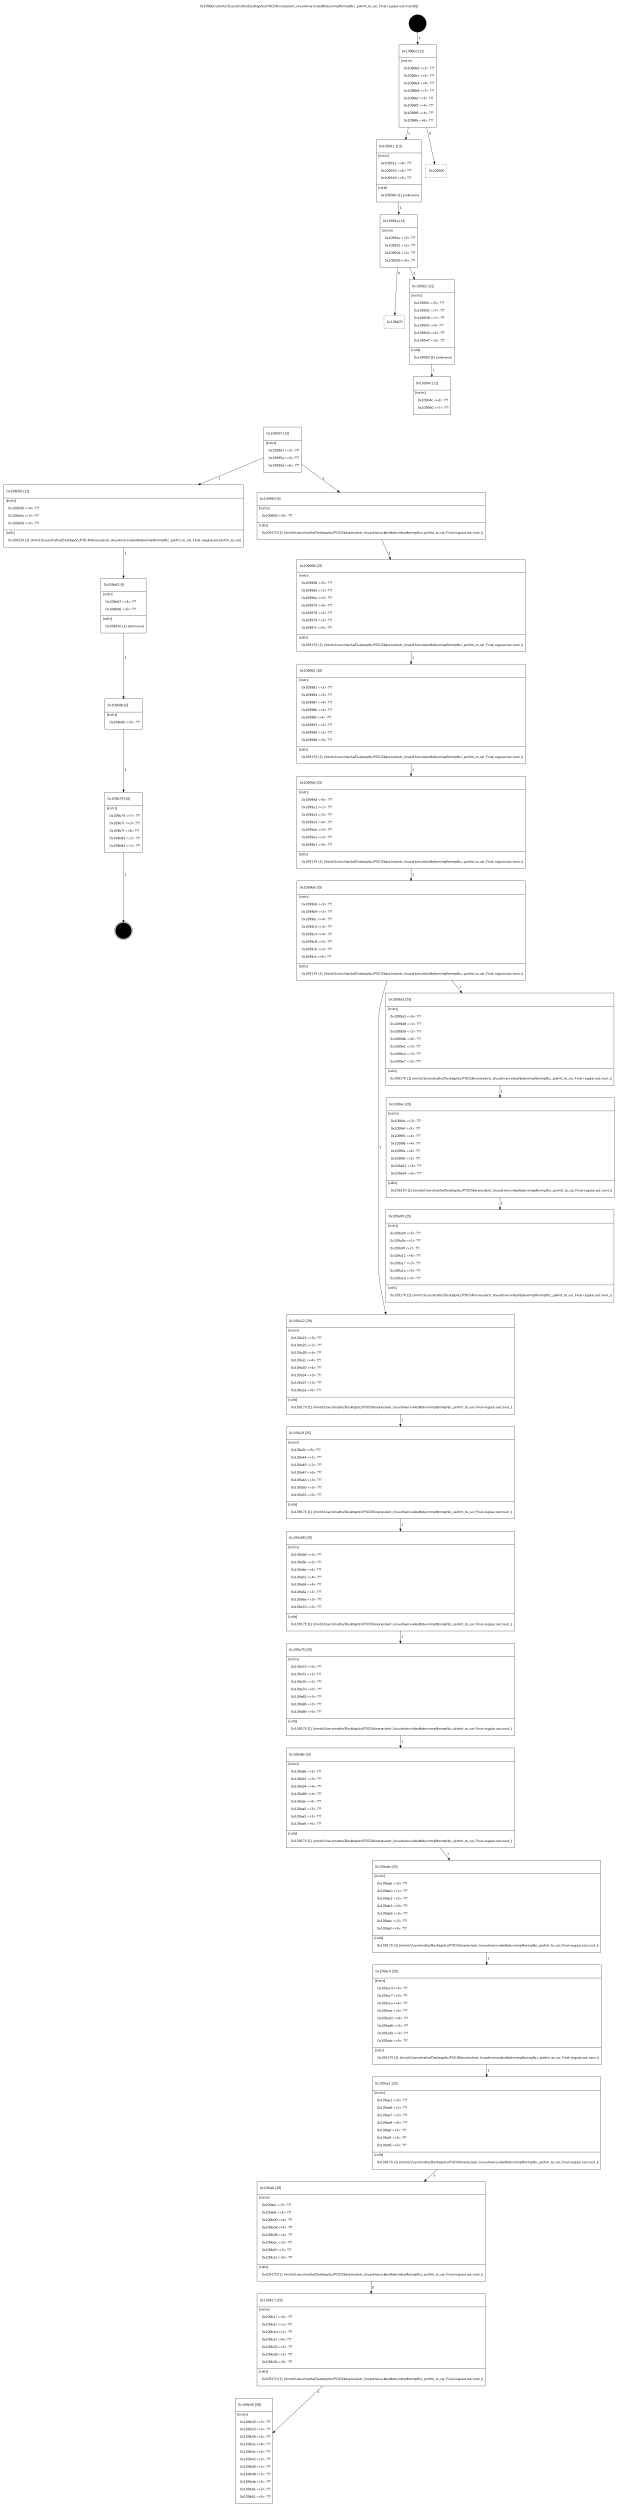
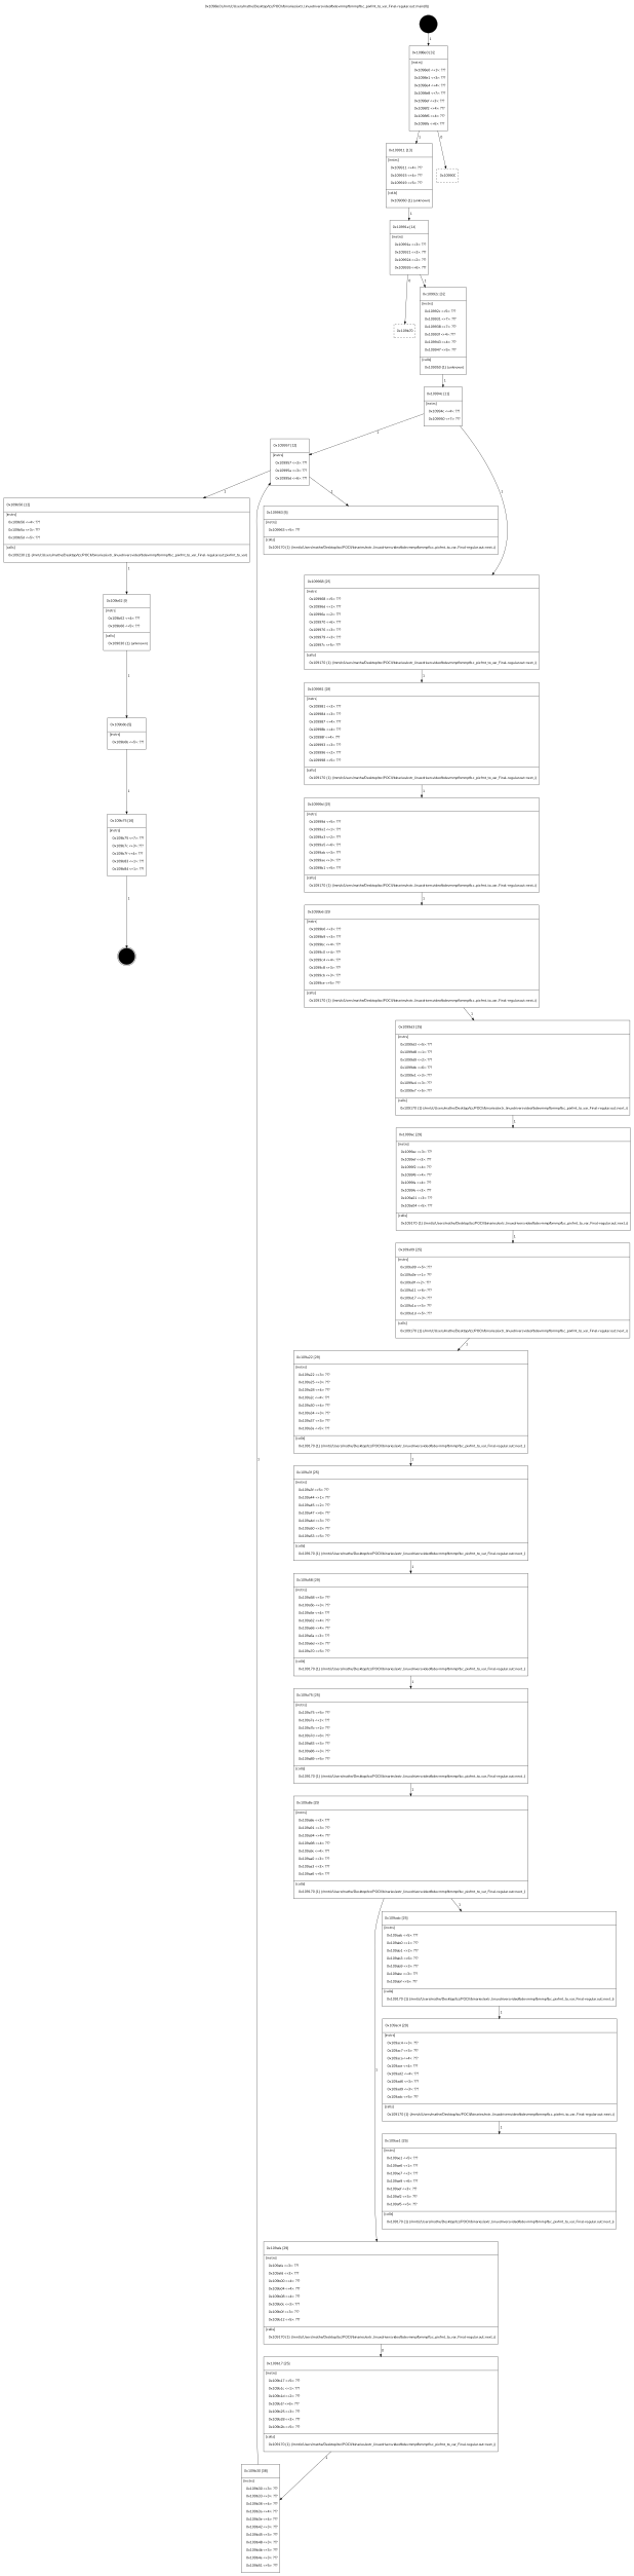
  digraph {
    fontname=Nunito
    label="0x1098e0 (/mnt/c/Users/mathe/Desktop/tcc/POCII/binaries/extr_linuxdriversvideofbdevmmpfbmmpfb.c_pixfmt_to_var_Final-regular.out::main(0))"
    labelloc=t
    node [fontname=Nunito shape=record]
    edge [fontname=Nunito]
    Entry [fillcolor=black height=0.3 shape=circle style=filled width=0.3]
    n2 [label="{\n     0x1098e0 [32]\l\n     | [instrs]\l\n     &nbsp;&nbsp;0x1098e0 \<+1\>: ???\l\n     &nbsp;&nbsp;0x1098e1 \<+3\>: ???\l\n     &nbsp;&nbsp;0x1098e4 \<+4\>: ???\l\n     &nbsp;&nbsp;0x1098e8 \<+7\>: ???\l\n     &nbsp;&nbsp;0x1098ef \<+3\>: ???\l\n     &nbsp;&nbsp;0x1098f2 \<+4\>: ???\l\n     &nbsp;&nbsp;0x1098f6 \<+4\>: ???\l\n     &nbsp;&nbsp;0x1098fa \<+6\>: ???\l\n  }"]
    n3 [label="{\n     0x109911 [13]\l\n     | [instrs]\l\n     &nbsp;&nbsp;0x109911 \<+4\>: ???\l\n     &nbsp;&nbsp;0x109915 \<+4\>: ???\l\n     &nbsp;&nbsp;0x109919 \<+5\>: ???\l\n     | [calls]\l\n     &nbsp;&nbsp;0x109060 \{1\} (unknown)\l\n  }"]
    n4 [label="{\n     0x109900\l\n  }" style=dashed]
    n5 [label="{\n     0x10991e [14]\l\n     | [instrs]\l\n     &nbsp;&nbsp;0x10991e \<+3\>: ???\l\n     &nbsp;&nbsp;0x109921 \<+3\>: ???\l\n     &nbsp;&nbsp;0x109924 \<+2\>: ???\l\n     &nbsp;&nbsp;0x109926 \<+6\>: ???\l\n  }"]
    n6 [label="{\n     0x109b70\l\n  }" style=dashed]
    n7 [label="{\n     0x10992c [32]\l\n     | [instrs]\l\n     &nbsp;&nbsp;0x10992c \<+5\>: ???\l\n     &nbsp;&nbsp;0x109931 \<+7\>: ???\l\n     &nbsp;&nbsp;0x109938 \<+7\>: ???\l\n     &nbsp;&nbsp;0x10993f \<+4\>: ???\l\n     &nbsp;&nbsp;0x109943 \<+4\>: ???\l\n     &nbsp;&nbsp;0x109947 \<+5\>: ???\l\n     | [calls]\l\n     &nbsp;&nbsp;0x109050 \{1\} (unknown)\l\n  }"]
    n8 [label="{\n     0x10994c [11]\l\n     | [instrs]\l\n     &nbsp;&nbsp;0x10994c \<+4\>: ???\l\n     &nbsp;&nbsp;0x109950 \<+7\>: ???\l\n  }"]
    n9 [label="{\n     0x109957 [12]\l\n     | [instrs]\l\n     &nbsp;&nbsp;0x109957 \<+3\>: ???\l\n     &nbsp;&nbsp;0x10995a \<+3\>: ???\l\n     &nbsp;&nbsp;0x10995d \<+6\>: ???\l\n  }"]
    Exit [fillcolor=black height=0.3 peripheries=2 shape=circle style=filled width=0.3]
    n11 [label="{\n     0x109b56 [12]\l\n     | [instrs]\l\n     &nbsp;&nbsp;0x109b56 \<+4\>: ???\l\n     &nbsp;&nbsp;0x109b5a \<+3\>: ???\l\n     &nbsp;&nbsp;0x109b5d \<+5\>: ???\l\n     | [calls]\l\n     &nbsp;&nbsp;0x109230 \{1\} (/mnt/c/Users/mathe/Desktop/tcc/POCII/binaries/extr_linuxdriversvideofbdevmmpfbmmpfb.c_pixfmt_to_var_Final-regular.out::pixfmt_to_var)\l\n  }"]
    n12 [label="{\n     0x109963 [5]\l\n     | [instrs]\l\n     &nbsp;&nbsp;0x109963 \<+5\>: ???\l\n     | [calls]\l\n     &nbsp;&nbsp;0x109170 \{1\} (/mnt/c/Users/mathe/Desktop/tcc/POCII/binaries/extr_linuxdriversvideofbdevmmpfbmmpfb.c_pixfmt_to_var_Final-regular.out::next_i)\l\n  }"]
    n13 [label="{\n     0x109b62 [9]\l\n     | [instrs]\l\n     &nbsp;&nbsp;0x109b62 \<+4\>: ???\l\n     &nbsp;&nbsp;0x109b66 \<+5\>: ???\l\n     | [calls]\l\n     &nbsp;&nbsp;0x109030 \{1\} (unknown)\l\n  }"]
    n14 [label="{\n     0x109968 [25]\l\n     | [instrs]\l\n     &nbsp;&nbsp;0x109968 \<+5\>: ???\l\n     &nbsp;&nbsp;0x10996d \<+1\>: ???\l\n     &nbsp;&nbsp;0x10996e \<+2\>: ???\l\n     &nbsp;&nbsp;0x109970 \<+6\>: ???\l\n     &nbsp;&nbsp;0x109976 \<+3\>: ???\l\n     &nbsp;&nbsp;0x109979 \<+3\>: ???\l\n     &nbsp;&nbsp;0x10997c \<+5\>: ???\l\n     | [calls]\l\n     &nbsp;&nbsp;0x109170 \{1\} (/mnt/c/Users/mathe/Desktop/tcc/POCII/binaries/extr_linuxdriversvideofbdevmmpfbmmpfb.c_pixfmt_to_var_Final-regular.out::next_i)\l\n  }"]
    n15 [label="{\n     0x109b6b [5]\l\n     | [instrs]\l\n     &nbsp;&nbsp;0x109b6b \<+5\>: ???\l\n  }"]
    n16 [label="{\n     0x109981 [28]\l\n     | [instrs]\l\n     &nbsp;&nbsp;0x109981 \<+3\>: ???\l\n     &nbsp;&nbsp;0x109984 \<+3\>: ???\l\n     &nbsp;&nbsp;0x109987 \<+4\>: ???\l\n     &nbsp;&nbsp;0x10998b \<+4\>: ???\l\n     &nbsp;&nbsp;0x10998f \<+4\>: ???\l\n     &nbsp;&nbsp;0x109993 \<+3\>: ???\l\n     &nbsp;&nbsp;0x109996 \<+2\>: ???\l\n     &nbsp;&nbsp;0x109998 \<+5\>: ???\l\n     | [calls]\l\n     &nbsp;&nbsp;0x109170 \{1\} (/mnt/c/Users/mathe/Desktop/tcc/POCII/binaries/extr_linuxdriversvideofbdevmmpfbmmpfb.c_pixfmt_to_var_Final-regular.out::next_i)\l\n  }"]
    n17 [label="{\n     0x10999d [25]\l\n     | [instrs]\l\n     &nbsp;&nbsp;0x10999d \<+5\>: ???\l\n     &nbsp;&nbsp;0x1099a2 \<+1\>: ???\l\n     &nbsp;&nbsp;0x1099a3 \<+2\>: ???\l\n     &nbsp;&nbsp;0x1099a5 \<+6\>: ???\l\n     &nbsp;&nbsp;0x1099ab \<+3\>: ???\l\n     &nbsp;&nbsp;0x1099ae \<+3\>: ???\l\n     &nbsp;&nbsp;0x1099b1 \<+5\>: ???\l\n     | [calls]\l\n     &nbsp;&nbsp;0x109170 \{1\} (/mnt/c/Users/mathe/Desktop/tcc/POCII/binaries/extr_linuxdriversvideofbdevmmpfbmmpfb.c_pixfmt_to_var_Final-regular.out::next_i)\l\n  }"]
    n18 [label="{\n     0x1099b6 [29]\l\n     | [instrs]\l\n     &nbsp;&nbsp;0x1099b6 \<+3\>: ???\l\n     &nbsp;&nbsp;0x1099b9 \<+3\>: ???\l\n     &nbsp;&nbsp;0x1099bc \<+4\>: ???\l\n     &nbsp;&nbsp;0x1099c0 \<+4\>: ???\l\n     &nbsp;&nbsp;0x1099c4 \<+4\>: ???\l\n     &nbsp;&nbsp;0x1099c8 \<+3\>: ???\l\n     &nbsp;&nbsp;0x1099cb \<+3\>: ???\l\n     &nbsp;&nbsp;0x1099ce \<+5\>: ???\l\n     | [calls]\l\n     &nbsp;&nbsp;0x109170 \{1\} (/mnt/c/Users/mathe/Desktop/tcc/POCII/binaries/extr_linuxdriversvideofbdevmmpfbmmpfb.c_pixfmt_to_var_Final-regular.out::next_i)\l\n  }"]
    n19 [label="{\n     0x1099d3 [25]\l\n     | [instrs]\l\n     &nbsp;&nbsp;0x1099d3 \<+5\>: ???\l\n     &nbsp;&nbsp;0x1099d8 \<+1\>: ???\l\n     &nbsp;&nbsp;0x1099d9 \<+2\>: ???\l\n     &nbsp;&nbsp;0x1099db \<+6\>: ???\l\n     &nbsp;&nbsp;0x1099e1 \<+3\>: ???\l\n     &nbsp;&nbsp;0x1099e4 \<+3\>: ???\l\n     &nbsp;&nbsp;0x1099e7 \<+5\>: ???\l\n     | [calls]\l\n     &nbsp;&nbsp;0x109170 \{1\} (/mnt/c/Users/mathe/Desktop/tcc/POCII/binaries/extr_linuxdriversvideofbdevmmpfbmmpfb.c_pixfmt_to_var_Final-regular.out::next_i)\l\n  }"]
    n20 [label="{\n     0x1099ec [29]\l\n     | [instrs]\l\n     &nbsp;&nbsp;0x1099ec \<+3\>: ???\l\n     &nbsp;&nbsp;0x1099ef \<+3\>: ???\l\n     &nbsp;&nbsp;0x1099f2 \<+4\>: ???\l\n     &nbsp;&nbsp;0x1099f6 \<+4\>: ???\l\n     &nbsp;&nbsp;0x1099fa \<+4\>: ???\l\n     &nbsp;&nbsp;0x1099fe \<+3\>: ???\l\n     &nbsp;&nbsp;0x109a01 \<+3\>: ???\l\n     &nbsp;&nbsp;0x109a04 \<+5\>: ???\l\n     | [calls]\l\n     &nbsp;&nbsp;0x109170 \{1\} (/mnt/c/Users/mathe/Desktop/tcc/POCII/binaries/extr_linuxdriversvideofbdevmmpfbmmpfb.c_pixfmt_to_var_Final-regular.out::next_i)\l\n  }"]
    n21 [label="{\n     0x109a09 [25]\l\n     | [instrs]\l\n     &nbsp;&nbsp;0x109a09 \<+5\>: ???\l\n     &nbsp;&nbsp;0x109a0e \<+1\>: ???\l\n     &nbsp;&nbsp;0x109a0f \<+2\>: ???\l\n     &nbsp;&nbsp;0x109a11 \<+6\>: ???\l\n     &nbsp;&nbsp;0x109a17 \<+3\>: ???\l\n     &nbsp;&nbsp;0x109a1a \<+3\>: ???\l\n     &nbsp;&nbsp;0x109a1d \<+5\>: ???\l\n     | [calls]\l\n     &nbsp;&nbsp;0x109170 \{1\} (/mnt/c/Users/mathe/Desktop/tcc/POCII/binaries/extr_linuxdriversvideofbdevmmpfbmmpfb.c_pixfmt_to_var_Final-regular.out::next_i)\l\n  }"]
    n22 [label="{\n     0x109a22 [29]\l\n     | [instrs]\l\n     &nbsp;&nbsp;0x109a22 \<+3\>: ???\l\n     &nbsp;&nbsp;0x109a25 \<+3\>: ???\l\n     &nbsp;&nbsp;0x109a28 \<+4\>: ???\l\n     &nbsp;&nbsp;0x109a2c \<+4\>: ???\l\n     &nbsp;&nbsp;0x109a30 \<+4\>: ???\l\n     &nbsp;&nbsp;0x109a34 \<+3\>: ???\l\n     &nbsp;&nbsp;0x109a37 \<+3\>: ???\l\n     &nbsp;&nbsp;0x109a3a \<+5\>: ???\l\n     | [calls]\l\n     &nbsp;&nbsp;0x109170 \{1\} (/mnt/c/Users/mathe/Desktop/tcc/POCII/binaries/extr_linuxdriversvideofbdevmmpfbmmpfb.c_pixfmt_to_var_Final-regular.out::next_i)\l\n  }"]
    n23 [label="{\n     0x109a3f [25]\l\n     | [instrs]\l\n     &nbsp;&nbsp;0x109a3f \<+5\>: ???\l\n     &nbsp;&nbsp;0x109a44 \<+1\>: ???\l\n     &nbsp;&nbsp;0x109a45 \<+2\>: ???\l\n     &nbsp;&nbsp;0x109a47 \<+6\>: ???\l\n     &nbsp;&nbsp;0x109a4d \<+3\>: ???\l\n     &nbsp;&nbsp;0x109a50 \<+3\>: ???\l\n     &nbsp;&nbsp;0x109a53 \<+5\>: ???\l\n     | [calls]\l\n     &nbsp;&nbsp;0x109170 \{1\} (/mnt/c/Users/mathe/Desktop/tcc/POCII/binaries/extr_linuxdriversvideofbdevmmpfbmmpfb.c_pixfmt_to_var_Final-regular.out::next_i)\l\n  }"]
    n24 [label="{\n     0x109a58 [29]\l\n     | [instrs]\l\n     &nbsp;&nbsp;0x109a58 \<+3\>: ???\l\n     &nbsp;&nbsp;0x109a5b \<+3\>: ???\l\n     &nbsp;&nbsp;0x109a5e \<+4\>: ???\l\n     &nbsp;&nbsp;0x109a62 \<+4\>: ???\l\n     &nbsp;&nbsp;0x109a66 \<+4\>: ???\l\n     &nbsp;&nbsp;0x109a6a \<+3\>: ???\l\n     &nbsp;&nbsp;0x109a6d \<+3\>: ???\l\n     &nbsp;&nbsp;0x109a70 \<+5\>: ???\l\n     | [calls]\l\n     &nbsp;&nbsp;0x109170 \{1\} (/mnt/c/Users/mathe/Desktop/tcc/POCII/binaries/extr_linuxdriversvideofbdevmmpfbmmpfb.c_pixfmt_to_var_Final-regular.out::next_i)\l\n  }"]
    n25 [label="{\n     0x109a75 [25]\l\n     | [instrs]\l\n     &nbsp;&nbsp;0x109a75 \<+5\>: ???\l\n     &nbsp;&nbsp;0x109a7a \<+1\>: ???\l\n     &nbsp;&nbsp;0x109a7b \<+2\>: ???\l\n     &nbsp;&nbsp;0x109a7d \<+6\>: ???\l\n     &nbsp;&nbsp;0x109a83 \<+3\>: ???\l\n     &nbsp;&nbsp;0x109a86 \<+3\>: ???\l\n     &nbsp;&nbsp;0x109a89 \<+5\>: ???\l\n     | [calls]\l\n     &nbsp;&nbsp;0x109170 \{1\} (/mnt/c/Users/mathe/Desktop/tcc/POCII/binaries/extr_linuxdriversvideofbdevmmpfbmmpfb.c_pixfmt_to_var_Final-regular.out::next_i)\l\n  }"]
    n26 [label="{\n     0x109a8e [29]\l\n     | [instrs]\l\n     &nbsp;&nbsp;0x109a8e \<+3\>: ???\l\n     &nbsp;&nbsp;0x109a91 \<+3\>: ???\l\n     &nbsp;&nbsp;0x109a94 \<+4\>: ???\l\n     &nbsp;&nbsp;0x109a98 \<+4\>: ???\l\n     &nbsp;&nbsp;0x109a9c \<+4\>: ???\l\n     &nbsp;&nbsp;0x109aa0 \<+3\>: ???\l\n     &nbsp;&nbsp;0x109aa3 \<+3\>: ???\l\n     &nbsp;&nbsp;0x109aa6 \<+5\>: ???\l\n     | [calls]\l\n     &nbsp;&nbsp;0x109170 \{1\} (/mnt/c/Users/mathe/Desktop/tcc/POCII/binaries/extr_linuxdriversvideofbdevmmpfbmmpfb.c_pixfmt_to_var_Final-regular.out::next_i)\l\n  }"]
    n27 [label="{\n     0x109aab [25]\l\n     | [instrs]\l\n     &nbsp;&nbsp;0x109aab \<+5\>: ???\l\n     &nbsp;&nbsp;0x109ab0 \<+1\>: ???\l\n     &nbsp;&nbsp;0x109ab1 \<+2\>: ???\l\n     &nbsp;&nbsp;0x109ab3 \<+6\>: ???\l\n     &nbsp;&nbsp;0x109ab9 \<+3\>: ???\l\n     &nbsp;&nbsp;0x109abc \<+3\>: ???\l\n     &nbsp;&nbsp;0x109abf \<+5\>: ???\l\n     | [calls]\l\n     &nbsp;&nbsp;0x109170 \{1\} (/mnt/c/Users/mathe/Desktop/tcc/POCII/binaries/extr_linuxdriversvideofbdevmmpfbmmpfb.c_pixfmt_to_var_Final-regular.out::next_i)\l\n  }"]
    n28 [label="{\n     0x109ac4 [29]\l\n     | [instrs]\l\n     &nbsp;&nbsp;0x109ac4 \<+3\>: ???\l\n     &nbsp;&nbsp;0x109ac7 \<+3\>: ???\l\n     &nbsp;&nbsp;0x109aca \<+4\>: ???\l\n     &nbsp;&nbsp;0x109ace \<+4\>: ???\l\n     &nbsp;&nbsp;0x109ad2 \<+4\>: ???\l\n     &nbsp;&nbsp;0x109ad6 \<+3\>: ???\l\n     &nbsp;&nbsp;0x109ad9 \<+3\>: ???\l\n     &nbsp;&nbsp;0x109adc \<+5\>: ???\l\n     | [calls]\l\n     &nbsp;&nbsp;0x109170 \{1\} (/mnt/c/Users/mathe/Desktop/tcc/POCII/binaries/extr_linuxdriversvideofbdevmmpfbmmpfb.c_pixfmt_to_var_Final-regular.out::next_i)\l\n  }"]
    n29 [label="{\n     0x109ae1 [25]\l\n     | [instrs]\l\n     &nbsp;&nbsp;0x109ae1 \<+5\>: ???\l\n     &nbsp;&nbsp;0x109ae6 \<+1\>: ???\l\n     &nbsp;&nbsp;0x109ae7 \<+2\>: ???\l\n     &nbsp;&nbsp;0x109ae9 \<+6\>: ???\l\n     &nbsp;&nbsp;0x109aef \<+3\>: ???\l\n     &nbsp;&nbsp;0x109af2 \<+3\>: ???\l\n     &nbsp;&nbsp;0x109af5 \<+5\>: ???\l\n     | [calls]\l\n     &nbsp;&nbsp;0x109170 \{1\} (/mnt/c/Users/mathe/Desktop/tcc/POCII/binaries/extr_linuxdriversvideofbdevmmpfbmmpfb.c_pixfmt_to_var_Final-regular.out::next_i)\l\n  }"]
    n30 [label="{\n     0x109afa [29]\l\n     | [instrs]\l\n     &nbsp;&nbsp;0x109afa \<+3\>: ???\l\n     &nbsp;&nbsp;0x109afd \<+3\>: ???\l\n     &nbsp;&nbsp;0x109b00 \<+4\>: ???\l\n     &nbsp;&nbsp;0x109b04 \<+4\>: ???\l\n     &nbsp;&nbsp;0x109b08 \<+4\>: ???\l\n     &nbsp;&nbsp;0x109b0c \<+3\>: ???\l\n     &nbsp;&nbsp;0x109b0f \<+3\>: ???\l\n     &nbsp;&nbsp;0x109b12 \<+5\>: ???\l\n     | [calls]\l\n     &nbsp;&nbsp;0x109170 \{1\} (/mnt/c/Users/mathe/Desktop/tcc/POCII/binaries/extr_linuxdriversvideofbdevmmpfbmmpfb.c_pixfmt_to_var_Final-regular.out::next_i)\l\n  }"]
    n31 [label="{\n     0x109b17 [25]\l\n     | [instrs]\l\n     &nbsp;&nbsp;0x109b17 \<+5\>: ???\l\n     &nbsp;&nbsp;0x109b1c \<+1\>: ???\l\n     &nbsp;&nbsp;0x109b1d \<+2\>: ???\l\n     &nbsp;&nbsp;0x109b1f \<+6\>: ???\l\n     &nbsp;&nbsp;0x109b25 \<+3\>: ???\l\n     &nbsp;&nbsp;0x109b28 \<+3\>: ???\l\n     &nbsp;&nbsp;0x109b2b \<+5\>: ???\l\n     | [calls]\l\n     &nbsp;&nbsp;0x109170 \{1\} (/mnt/c/Users/mathe/Desktop/tcc/POCII/binaries/extr_linuxdriversvideofbdevmmpfbmmpfb.c_pixfmt_to_var_Final-regular.out::next_i)\l\n  }"]
    n32 [label="{\n     0x109b30 [38]\l\n     | [instrs]\l\n     &nbsp;&nbsp;0x109b30 \<+3\>: ???\l\n     &nbsp;&nbsp;0x109b33 \<+3\>: ???\l\n     &nbsp;&nbsp;0x109b36 \<+4\>: ???\l\n     &nbsp;&nbsp;0x109b3a \<+4\>: ???\l\n     &nbsp;&nbsp;0x109b3e \<+4\>: ???\l\n     &nbsp;&nbsp;0x109b42 \<+3\>: ???\l\n     &nbsp;&nbsp;0x109b45 \<+3\>: ???\l\n     &nbsp;&nbsp;0x109b48 \<+3\>: ???\l\n     &nbsp;&nbsp;0x109b4b \<+3\>: ???\l\n     &nbsp;&nbsp;0x109b4e \<+3\>: ???\l\n     &nbsp;&nbsp;0x109b51 \<+5\>: ???\l\n  }"]
    n33 [label="{\n     0x109b75 [16]\l\n     | [instrs]\l\n     &nbsp;&nbsp;0x109b75 \<+7\>: ???\l\n     &nbsp;&nbsp;0x109b7c \<+3\>: ???\l\n     &nbsp;&nbsp;0x109b7f \<+4\>: ???\l\n     &nbsp;&nbsp;0x109b83 \<+1\>: ???\l\n     &nbsp;&nbsp;0x109b84 \<+1\>: ???\l\n  }"]
    Entry -> n2 [label=" 1"]
    n2 -> n3 [label=" 1"]
    n2 -> n4 [label=" 0"]
    n3 -> n5 [label=" 1"]
    n5 -> n6 [label=" 0"]
    n5 -> n7 [label=" 1"]
    n7 -> n8 [label=" 1"]
+   n8 -> n9 [label=" 1"]
    n9 -> n11 [label=" 1"]
    n9 -> n12 [label=" 1"]
    n11 -> n13 [label=" 1"]
-   n12 -> n14 [label=" 1"]
+   n8 -> n14 [label=" 1"]
    n13 -> n15 [label=" 1"]
    n14 -> n16 [label=" 1"]
    n15 -> n33 [label=" 1"]
    n16 -> n17 [label=" 1"]
    n17 -> n18 [label=" 1"]
    n18 -> n19 [label=" 1"]
    n19 -> n20 [label=" 1"]
    n20 -> n21 [label=" 1"]
-   n18 -> n22 [label=" 1"]
+   n21 -> n22 [label=" 1"]
    n22 -> n23 [label=" 1"]
    n23 -> n24 [label=" 1"]
    n24 -> n25 [label=" 1"]
    n25 -> n26 [label=" 1"]
    n26 -> n27 [label=" 1"]
    n27 -> n28 [label=" 1"]
    n28 -> n29 [label=" 1"]
-   n29 -> n30 [label=" 1"]
+   n26 -> n30 [label=" 1"]
    n30 -> n31 [label=" 0"]
    n31 -> n32 [label=" 1"]
+   n32 -> n9 [label=" 1"]
    n33 -> Exit [label=" 1"]
  }
